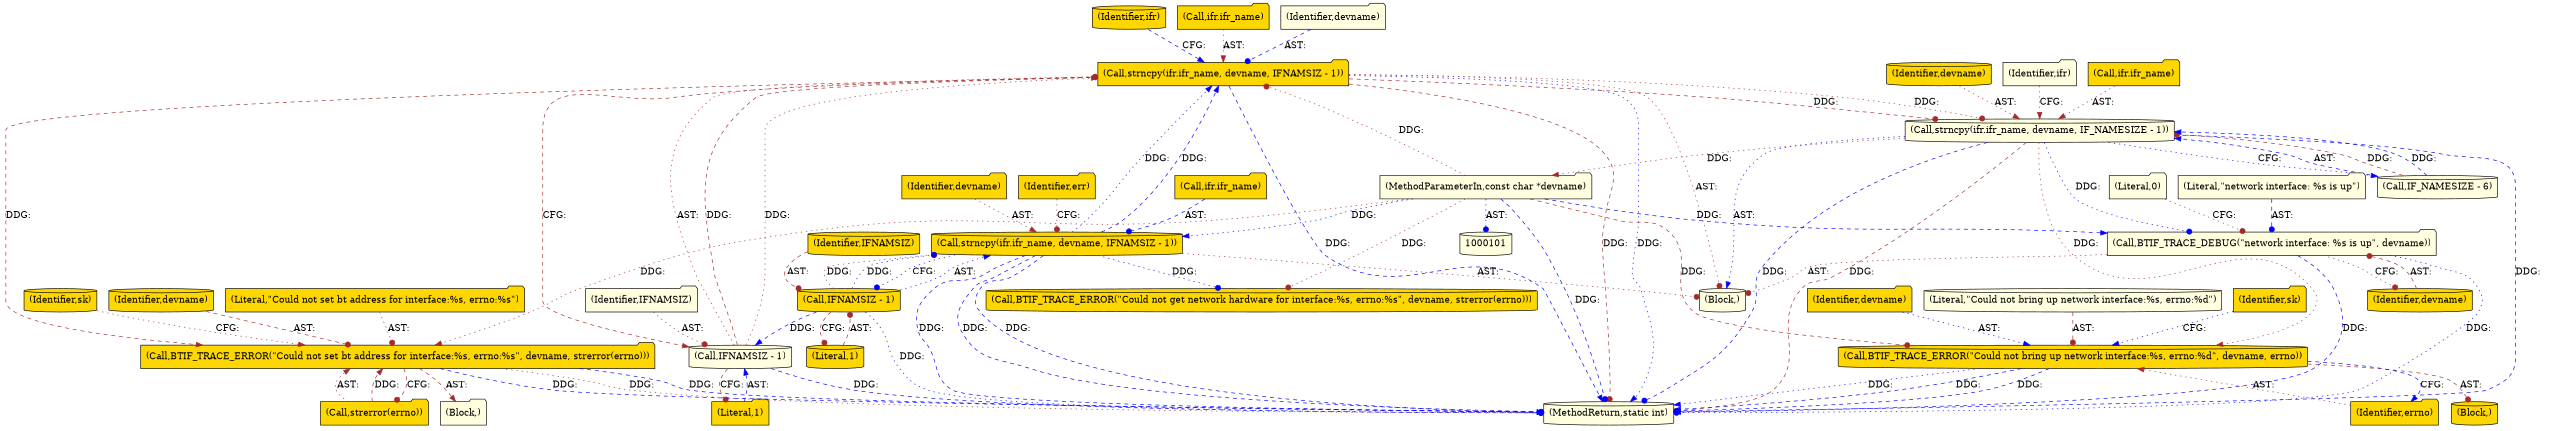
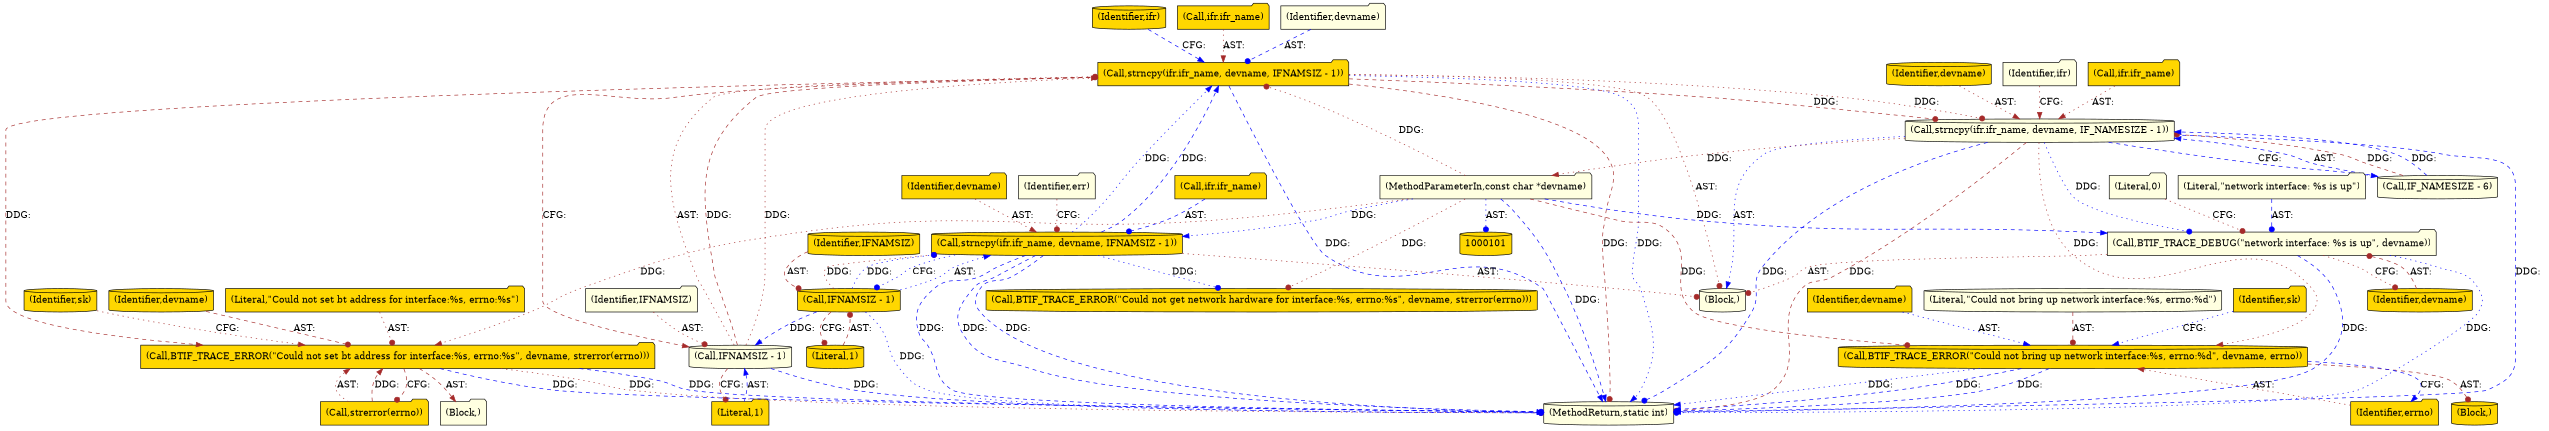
  digraph {
    node [fillcolor=gold shape=folder style=filled]
    edge [arrowhead=dot color=brown style=dashed]
    n1 [label="(Call,strncpy(ifr.ifr_name, devname, IFNAMSIZ - 1))"]
    n2 [fillcolor=lightyellow label="(Call,IFNAMSIZ - 1)" shape=cylinder]
    n3 [label="(Call,BTIF_TRACE_ERROR(\"Could not set bt address for interface:%s, errno:%s\", devname, strerror(errno)))"]
    n4 [fillcolor=lightyellow label="(Call,strncpy(ifr.ifr_name, devname, IF_NAMESIZE - 1))" shape=cylinder]
    n5 [fillcolor=lightyellow label="(MethodReturn,static int)" shape=cylinder]
    n6 [fillcolor=lightyellow label="(Block,)" shape=cylinder]
    n7 [label="(Literal,1)"]
    n8 [label="(Call,strerror(errno))"]
    n9 [fillcolor=lightyellow label="(Block,)"]
    n10 [fillcolor=lightyellow label="(MethodParameterIn,const char *devname)"]
    n11 [label="(Call,BTIF_TRACE_ERROR(\"Could not bring up network interface:%s, errno:%d\", devname, errno))" shape=cylinder]
    n12 [fillcolor=lightyellow label="(Call,BTIF_TRACE_DEBUG(\"network interface: %s is up\", devname))"]
    n13 [fillcolor=lightyellow label="(Call,IF_NAMESIZE - 6)" shape=cylinder]
    n14 [label="(Call,strncpy(ifr.ifr_name, devname, IFNAMSIZ - 1))" shape=cylinder]
    n15 [label="(Call,IFNAMSIZ - 1)" shape=cylinder]
    n16 [label="(Call,BTIF_TRACE_ERROR(\"Could not get network hardware for interface:%s, errno:%s\", devname, strerror(errno)))" shape=cylinder]
    n17 [label="(Literal,1)" shape=cylinder]
-   1000101 [fillcolor=lightyellow shape=cylinder]
+   1000101 [shape=cylinder]
    n19 [label="(Block,)" shape=cylinder]
    n20 [label="(Identifier,errno)"]
    n21 [label="(Identifier,devname)" shape=cylinder]
    n22 [label="(Call,ifr.ifr_name)"]
    n23 [fillcolor=lightyellow label="(Literal,\"network interface: %s is up\")"]
    n24 [label="(Identifier,ifr)" shape=cylinder]
    n25 [label="(Identifier,devname)" shape=cylinder]
    n26 [label="(Call,ifr.ifr_name)"]
    n27 [fillcolor=lightyellow label="(Literal,0)"]
    n28 [fillcolor=lightyellow label="(Identifier,ifr)"]
    n29 [fillcolor=lightyellow label="(Identifier,devname)"]
    n30 [label="(Identifier,sk)" shape=cylinder]
    n31 [label="(Identifier,sk)"]
    n32 [label="(Identifier,devname)"]
    n33 [fillcolor=lightyellow label="(Identifier,IFNAMSIZ)"]
    n34 [label="(Identifier,devname)"]
    n35 [label="(Identifier,devname)" shape=cylinder]
    n36 [label="(Call,ifr.ifr_name)"]
    n37 [label="(Identifier,IFNAMSIZ)" shape=cylinder]
    n38 [fillcolor=lightyellow label="(Literal,\"Could not bring up network interface:%s, errno:%d\")" shape=cylinder]
-   n39 [label="(Identifier,err)"]
+   n39 [fillcolor=lightyellow label="(Identifier,err)"]
    n40 [label="(Literal,\"Could not set bt address for interface:%s, errno:%s\")"]
    n1 -> n2 [arrowhead=normal label="CFG: "]
    n1 -> n3 [arrowhead=normal label="DDG: "]
    n1 -> n4 [label="DDG: "]
    n1 -> n4 [label="DDG: " style=dotted]
    n1 -> n5 [arrowhead=normal color=blue label="DDG: " style=dotted]
    n1 -> n5 [arrowhead=normal color=blue label="DDG: "]
    n1 -> n5 [label="DDG: "]
    n1 -> n6 [label="AST: " style=dotted]
    n2 -> n1 [label="AST: " style=dotted]
    n2 -> n1 [label="DDG: "]
    n2 -> n1 [arrowhead=normal label="DDG: " style=dotted]
    n2 -> n5 [color=blue label="DDG: "]
    n2 -> n7 [label="CFG: "]
    n3 -> n5 [label="DDG: " style=dotted]
    n3 -> n5 [arrowhead=normal color=blue label="DDG: "]
    n3 -> n5 [arrowhead=normal color=blue label="DDG: "]
    n3 -> n8 [label="CFG: "]
    n3 -> n9 [arrowhead=normal label="AST: "]
    n4 -> n5 [label="DDG: "]
    n4 -> n5 [color=blue label="DDG: "]
    n4 -> n5 [color=blue label="DDG: "]
    n4 -> n6 [arrowhead=normal color=blue label="AST: " style=dotted]
    n4 -> n10 [arrowhead=normal label="DDG: " style=dotted]
    n4 -> n11 [arrowhead=normal label="DDG: " style=dotted]
    n4 -> n12 [color=blue label="DDG: " style=dotted]
-   n4 -> n13 [arrowhead=normal color=blue label="CFG: " style=dotted]
+   n4 -> n13 [arrowhead=normal color=blue label="CFG: "]
    n7 -> n2 [arrowhead=normal color=blue label="AST: "]
    n8 -> n3 [arrowhead=normal label="AST: " style=dotted]
    n8 -> n3 [arrowhead=normal label="DDG: "]
    n10 -> n1 [label="DDG: " style=dotted]
    n10 -> n3 [arrowhead=normal label="DDG: " style=dotted]
-   n10 -> n5 [color=blue label="DDG: "]
+   n10 -> n5 [arrowhead=normal color=blue label="DDG: "]
    n10 -> n11 [label="DDG: "]
    n10 -> n12 [arrowhead=normal color=blue label="DDG: "]
    n10 -> n14 [arrowhead=normal color=blue label="DDG: " style=dotted]
    n10 -> n16 [label="DDG: " style=dotted]
    n10 -> 1000101 [color=blue label="AST: " style=dotted]
    n11 -> n5 [arrowhead=normal color=blue label="DDG: " style=dotted]
    n11 -> n5 [arrowhead=normal color=blue label="DDG: "]
    n11 -> n5 [arrowhead=normal color=blue label="DDG: "]
    n11 -> n19 [label="AST: "]
    n11 -> n20 [arrowhead=normal color=blue label="CFG: "]
    n12 -> n5 [color=blue label="DDG: " style=dotted]
    n12 -> n5 [arrowhead=normal color=blue label="DDG: "]
    n12 -> n6 [label="AST: " style=dotted]
    n12 -> n21 [label="CFG: " style=dotted]
    n13 -> n4 [arrowhead=normal color=blue label="AST: "]
    n13 -> n4 [label="DDG: "]
    n13 -> n4 [arrowhead=normal color=blue label="DDG: "]
    n14 -> n1 [arrowhead=normal color=blue label="DDG: "]
    n14 -> n1 [arrowhead=normal color=blue label="DDG: " style=dotted]
    n14 -> n5 [color=blue label="DDG: "]
    n14 -> n5 [arrowhead=normal color=blue label="DDG: "]
    n14 -> n5 [color=blue label="DDG: "]
    n14 -> n6 [label="AST: " style=dotted]
    n14 -> n15 [color=blue label="CFG: " style=dotted]
    n14 -> n16 [color=blue label="DDG: " style=dotted]
    n15 -> n2 [arrowhead=normal color=blue label="DDG: "]
    n15 -> n5 [color=blue label="DDG: " style=dotted]
    n15 -> n14 [arrowhead=normal color=blue label="AST: " style=dotted]
    n15 -> n14 [label="DDG: " style=dotted]
    n15 -> n14 [color=blue label="DDG: " style=dotted]
    n15 -> n17 [label="CFG: "]
    n17 -> n15 [label="AST: "]
    n20 -> n11 [arrowhead=normal label="AST: " style=dotted]
    n21 -> n12 [label="AST: "]
    n22 -> n14 [color=blue label="AST: "]
    n23 -> n12 [color=blue label="AST: "]
    n24 -> n1 [arrowhead=normal color=blue label="CFG: "]
    n25 -> n4 [arrowhead=normal label="AST: " style=dotted]
    n26 -> n1 [arrowhead=normal label="AST: " style=dotted]
    n27 -> n12 [label="CFG: " style=dotted]
    n28 -> n4 [arrowhead=normal label="CFG: " style=dotted]
    n29 -> n1 [color=blue label="AST: "]
    n30 -> n3 [arrowhead=normal label="CFG: " style=dotted]
    n31 -> n11 [arrowhead=normal color=blue label="CFG: " style=dotted]
    n32 -> n14 [arrowhead=normal label="AST: " style=dotted]
    n33 -> n2 [label="AST: " style=dotted]
    n34 -> n11 [arrowhead=normal color=blue label="AST: " style=dotted]
    n35 -> n3 [label="AST: "]
    n36 -> n4 [arrowhead=normal label="AST: " style=dotted]
    n37 -> n15 [label="AST: "]
    n38 -> n11 [label="AST: "]
    n39 -> n14 [label="CFG: " style=dotted]
    n40 -> n3 [label="AST: " style=dotted]
  }
